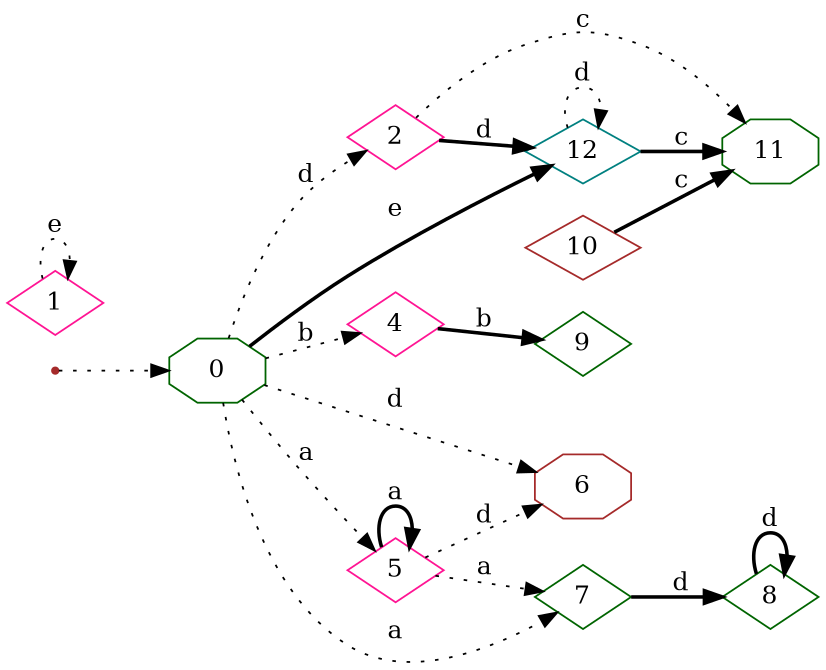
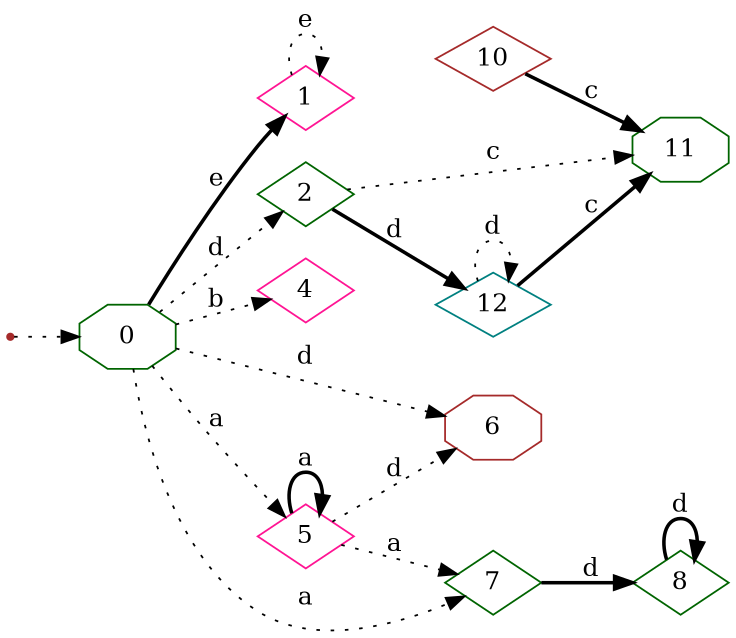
  digraph {
    rankdir=LR
    node [color=darkgreen shape=diamond]
    edge [style=dotted]
    dummy0 [color=brown shape=point]
    0 [shape=octagon]
    1 [color=deeppink]
-   2 [color=deeppink]
+   2
    4 [color=deeppink]
    5 [color=deeppink]
    6 [color=brown shape=octagon]
    7
    11 [shape=octagon]
    12 [color=teal]
-   9
    8
    10 [color=brown]
    dummy0 -> 0
-   0 -> 12 [label=e style=bold]
+   0 -> 1 [label=e style=bold]
    0 -> 2 [label=d]
    0 -> 4 [label=b]
    0 -> 5 [label=a]
    0 -> 6 [label=d]
    0 -> 7 [label=a]
    1 -> 1 [label=e]
    2 -> 11 [label=c]
    2 -> 12 [label=d style=bold]
-   4 -> 9 [label=b style=bold]
    5 -> 5 [label=a style=bold]
    5 -> 6 [label=d]
    5 -> 7 [label=a]
    7 -> 8 [label=d style=bold]
    12 -> 11 [label=c style=bold]
    12 -> 12 [label=d]
    8 -> 8 [label=d style=bold]
    10 -> 11 [label=c style=bold]
  }
